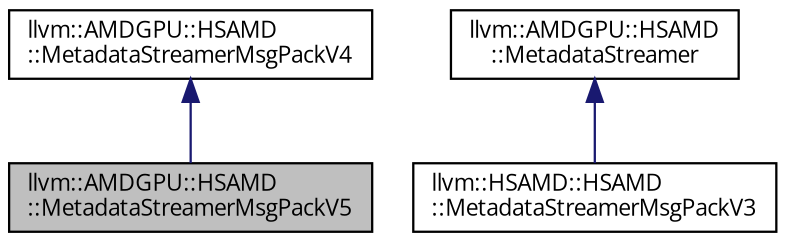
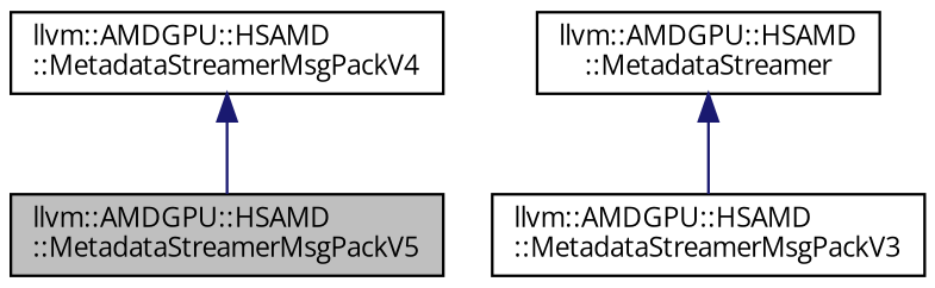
  digraph {
    fontname="Open Sans"
    node [color=black fontname="Open Sans" fontsize=10 shape=record]
    edge [color=midnightblue dir=back fontname="Open Sans" fontsize=10 labelfontname=Helvetica labelfontsize=10 style=solid]
    n1 [fillcolor=grey75 fontcolor=black height=0.2 label="llvm::AMDGPU::HSAMD\l::MetadataStreamerMsgPackV5" style=filled width=0.4]
    n2 [height=0.2 label="llvm::AMDGPU::HSAMD\l::MetadataStreamerMsgPackV4" width=0.4]
-   n3 [height=0.2 label="llvm::HSAMD::HSAMD\l::MetadataStreamerMsgPackV3" width=0.4]
+   n3 [height=0.2 label="llvm::AMDGPU::HSAMD\l::MetadataStreamerMsgPackV3" width=0.4]
    n4 [height=0.2 label="llvm::AMDGPU::HSAMD\l::MetadataStreamer" width=0.4]
    n2 -> n1
    n4 -> n3
  }
